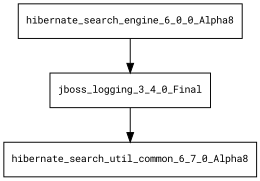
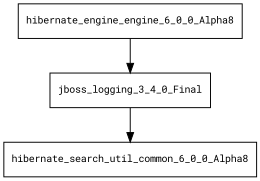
  digraph {
    fontname="Roboto Mono"
    node [fontname="Roboto Mono" fontsize=10.0 shape=box]
    edge [fontname="Roboto Mono"]
-   hibernate_search_engine_6_0_0_Alpha8
+   hibernate_search_engine_6_0_0_Alpha8 [label=hibernate_engine_engine_6_0_0_Alpha8]
    jboss_logging_3_4_0_Final
-   hibernate_search_util_common_6_0_0_Alpha8 [label=hibernate_search_util_common_6_7_0_Alpha8]
+   hibernate_search_util_common_6_0_0_Alpha8
    hibernate_search_engine_6_0_0_Alpha8 -> jboss_logging_3_4_0_Final
    jboss_logging_3_4_0_Final -> hibernate_search_util_common_6_0_0_Alpha8
  }
